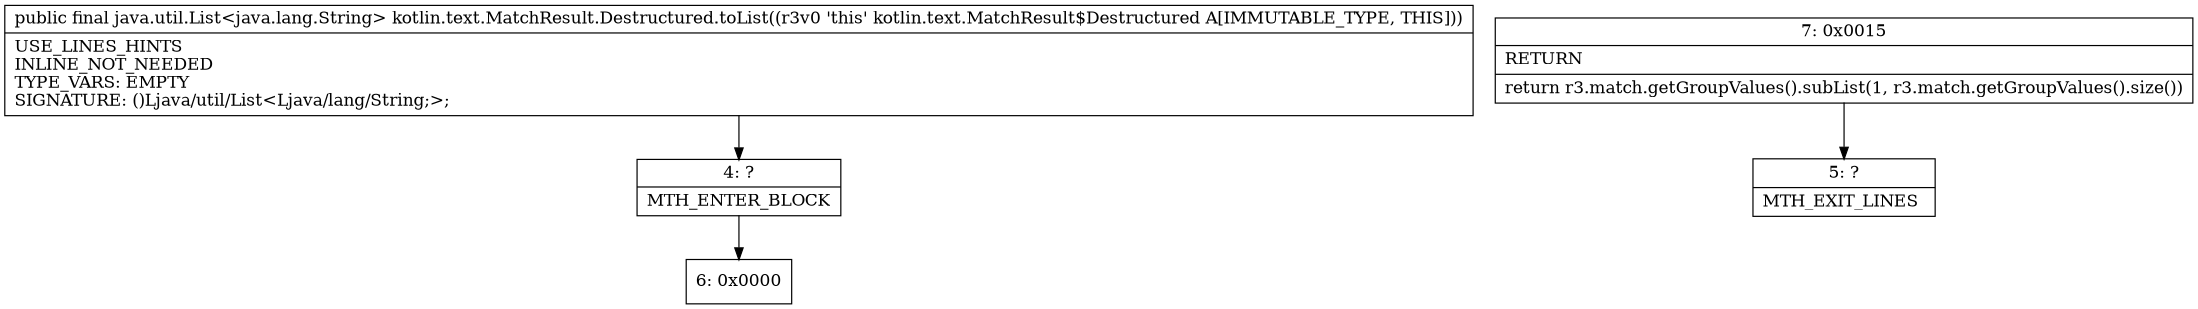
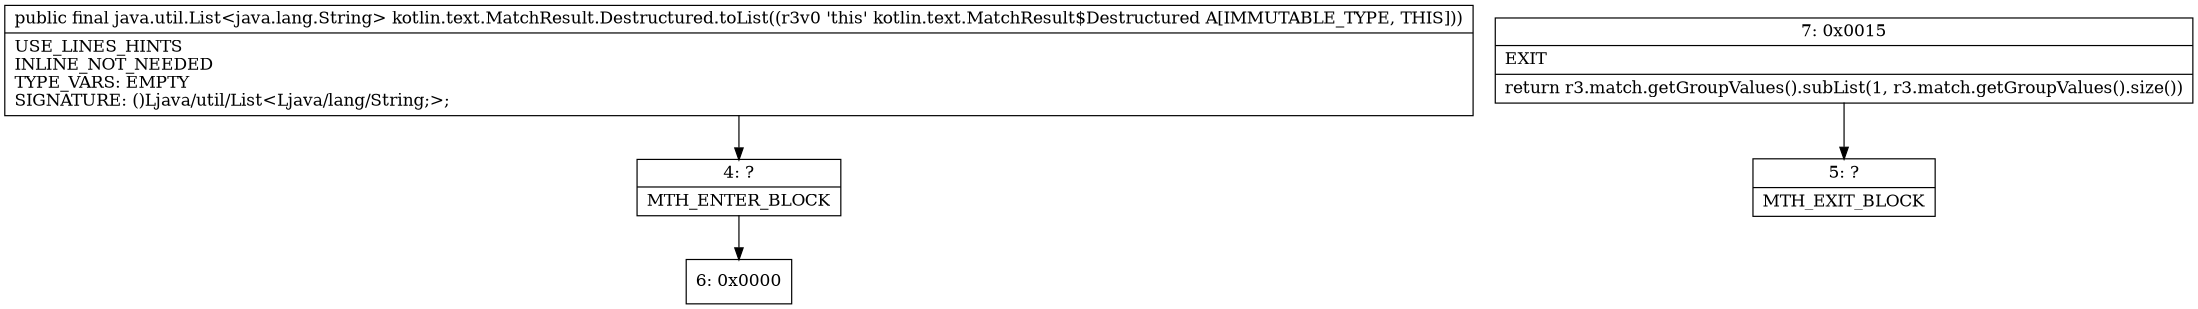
  digraph {
    node [shape=record]
    n1 [label="{4\:\ ?|MTH_ENTER_BLOCK\l}"]
    n2 [label="{6\:\ 0x0000}"]
-   n3 [label="{7\:\ 0x0015|RETURN\l|return r3.match.getGroupValues().subList(1, r3.match.getGroupValues().size())\l}"]
-   n4 [label="{5\:\ ?|MTH_EXIT_LINES\l}"]
+   n3 [label="{7\:\ 0x0015|EXIT\l|return r3.match.getGroupValues().subList(1, r3.match.getGroupValues().size())\l}"]
+   n4 [label="{5\:\ ?|MTH_EXIT_BLOCK\l}"]
    n5 [label="{public final java.util.List\<java.lang.String\> kotlin.text.MatchResult.Destructured.toList((r3v0 'this' kotlin.text.MatchResult$Destructured A[IMMUTABLE_TYPE, THIS]))  | USE_LINES_HINTS\lINLINE_NOT_NEEDED\lTYPE_VARS: EMPTY\lSIGNATURE: ()Ljava\/util\/List\<Ljava\/lang\/String;\>;\l}"]
    n1 -> n2
    n3 -> n4
    n5 -> n1
  }
